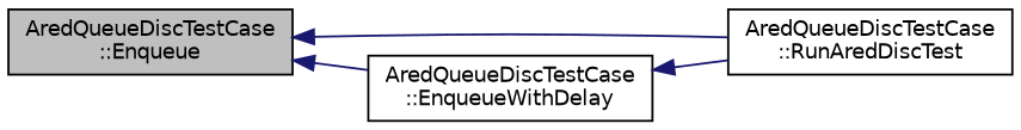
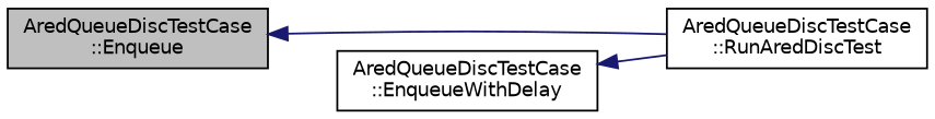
  digraph {
    rankdir=LR
    node [color=black fillcolor=white fontname=Helvetica fontsize=10 shape=record style=filled]
    edge [color=midnightblue dir=back fontname=Helvetica fontsize=10 labelfontname=Helvetica labelfontsize=10 style=solid]
    n1 [fillcolor=grey75 fontcolor=black height=0.2 label="AredQueueDiscTestCase\l::Enqueue" width=0.4]
    n2 [height=0.2 label="AredQueueDiscTestCase\l::RunAredDiscTest" width=0.4]
    n3 [height=0.2 label="AredQueueDiscTestCase\l::EnqueueWithDelay" width=0.4]
    n1 -> n2
-   n1 -> n3
    n3 -> n2
  }
